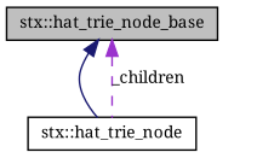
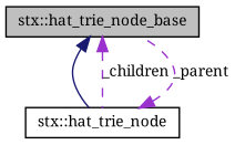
  digraph {
    fontname="Noto Serif"
    node [color=black fontname="Noto Serif" fontsize=10 shape=record style=filled]
    edge [color=darkorchid3 dir=back fontname="Noto Serif" fontsize=10 labelfontname="FreeSans.ttf" labelfontsize=10 style=dashed]
    n1 [fillcolor=grey75 fontcolor=black height=0.2 label="stx::hat_trie_node_base" width=0.4]
    n2 [fillcolor=white height=0.2 label="stx::hat_trie_node" width=0.4]
    n1 -> n2 [color=midnightblue style=solid]
    n1 -> n2 [label=_children]
+   n2 -> n1 [label=_parent]
  }
